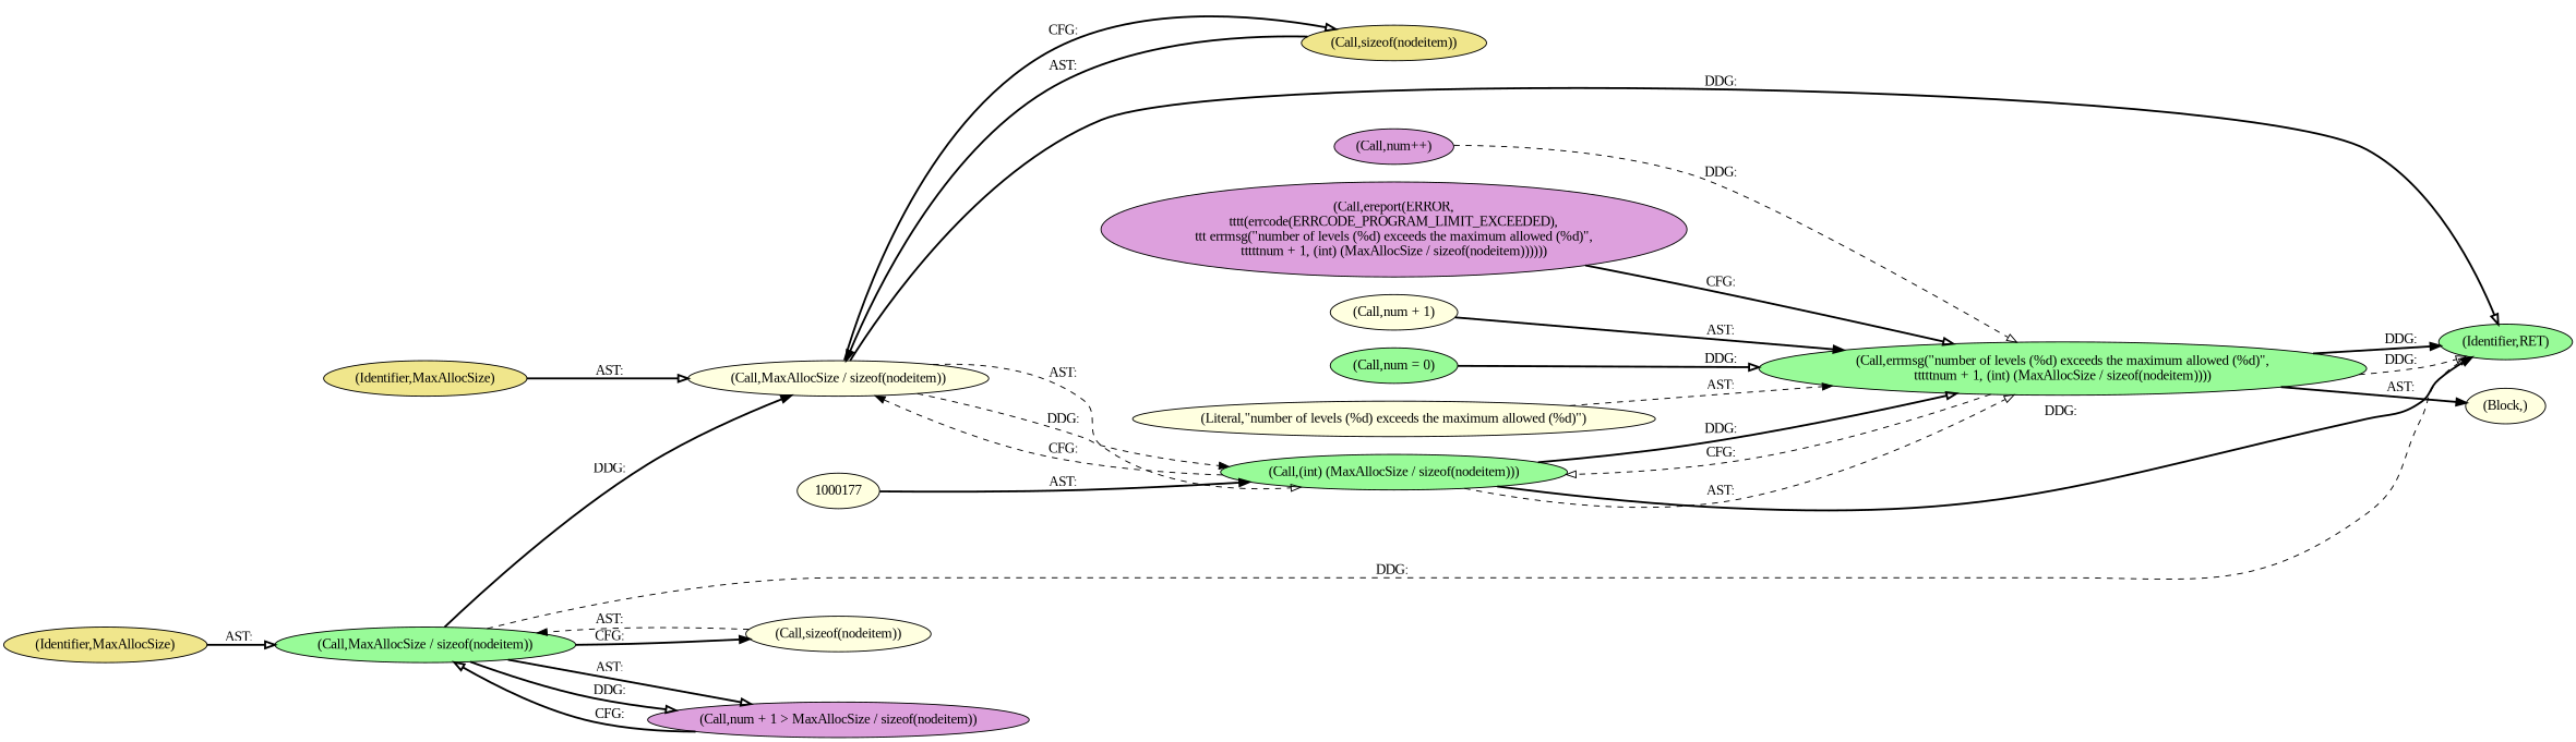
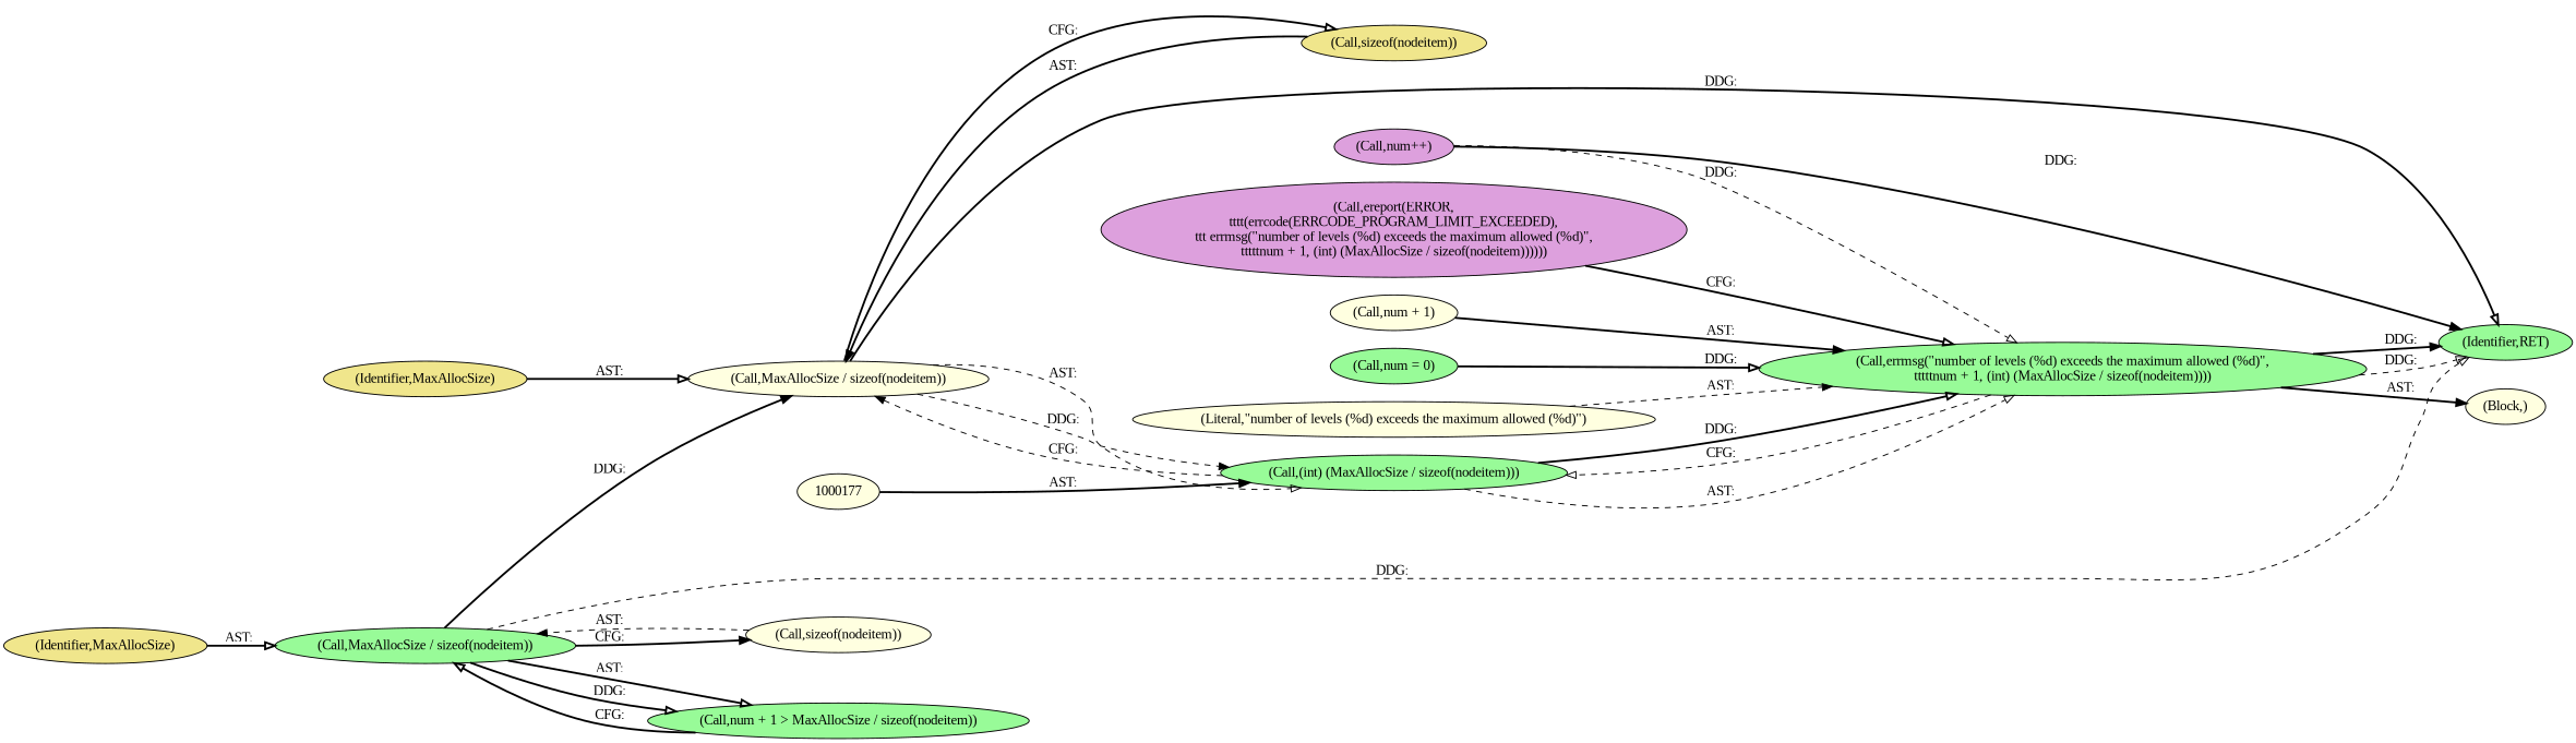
  digraph {
    fontname="Liberation Serif"
    rankdir=LR
    node [fillcolor=lightyellow fontname="Liberation Serif" style=filled]
    edge [arrowhead=onormal fontname="Liberation Serif" style=bold]
    n1 [label="(Call,MaxAllocSize / sizeof(nodeitem))"]
    n2 [fillcolor=palegreen label="(Call,(int) (MaxAllocSize / sizeof(nodeitem)))"]
    n3 [fillcolor=palegreen label="(Identifier,RET)"]
    n4 [fillcolor=khaki label="(Call,sizeof(nodeitem))"]
    n5 [fillcolor=palegreen label="(Call,errmsg(\"number of levels (%d) exceeds the maximum allowed (%d)\",\n\t\t\t\t\tnum + 1, (int) (MaxAllocSize / sizeof(nodeitem))))"]
    n6 [fillcolor=palegreen label="(Call,MaxAllocSize / sizeof(nodeitem))"]
-   n7 [fillcolor=plum label="(Call,num + 1 > MaxAllocSize / sizeof(nodeitem))"]
+   n7 [fillcolor=palegreen label="(Call,num + 1 > MaxAllocSize / sizeof(nodeitem))"]
    n8 [label="(Call,sizeof(nodeitem))"]
    n9 [label="(Block,)"]
    n10 [fillcolor=plum label="(Call,num++)"]
    n11 [fillcolor=plum label="(Call,ereport(ERROR,\n\t\t\t\t(errcode(ERRCODE_PROGRAM_LIMIT_EXCEEDED),\n\t\t\t errmsg(\"number of levels (%d) exceeds the maximum allowed (%d)\",\n\t\t\t\t\tnum + 1, (int) (MaxAllocSize / sizeof(nodeitem))))))"]
    n12 [label="(Call,num + 1)"]
    n13 [fillcolor=palegreen label="(Call,num = 0)"]
    n14 [fillcolor=khaki label="(Identifier,MaxAllocSize)"]
    n15 [label="(Literal,\"number of levels (%d) exceeds the maximum allowed (%d)\")"]
    n16 [fillcolor=khaki label="(Identifier,MaxAllocSize)"]
    1000177
    n1 -> n2 [label="AST: " style=dashed]
    n1 -> n2 [arrowhead=normal label="DDG: " style=dashed]
    n1 -> n3 [label="DDG: "]
    n1 -> n4 [label="CFG: "]
    n2 -> n1 [arrowhead=normal label="CFG: " style=dashed]
-   n2 -> n3 [arrowhead=normal label="DDG: "]
+   n10 -> n3 [arrowhead=normal label="DDG: "]
    n2 -> n5 [label="AST: " style=dashed]
    n2 -> n5 [label="DDG: "]
    n4 -> n1 [arrowhead=normal label="AST: "]
    n5 -> n2 [label="CFG: " style=dashed]
    n5 -> n3 [arrowhead=normal label="DDG: "]
    n5 -> n3 [label="DDG: " style=dashed]
    n5 -> n9 [arrowhead=normal label="AST: "]
    n6 -> n1 [arrowhead=normal label="DDG: "]
    n6 -> n3 [label="DDG: " style=dashed]
    n6 -> n7 [label="AST: "]
    n6 -> n7 [label="DDG: "]
    n6 -> n8 [arrowhead=normal label="CFG: "]
    n7 -> n6 [label="CFG: "]
    n8 -> n6 [arrowhead=normal label="AST: " style=dashed]
    n10 -> n5 [label="DDG: " style=dashed]
    n11 -> n5 [label="CFG: "]
    n12 -> n5 [arrowhead=normal label="AST: "]
    n13 -> n5 [label="DDG: "]
    n14 -> n6 [label="AST: "]
    n15 -> n5 [arrowhead=normal label="AST: " style=dashed]
    n16 -> n1 [label="AST: "]
    1000177 -> n2 [arrowhead=normal label="AST: "]
  }
